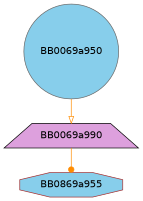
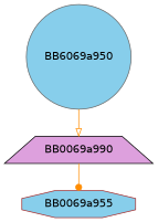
  digraph {
    fontname="DejaVu Sans"
    splines=ortho
    node [fillcolor=skyblue fontname="DejaVu Sans" style=filled]
    edge [color=darkorange fontname="DejaVu Sans"]
-   BB0069a950 [color=gray40 shape=circle]
+   BB0069a950 [color=gray40 shape=circle label=BB6069a950]
    BB0069a990 [color=black fillcolor=plum shape=trapezium]
-   BB0069a955 [color=brown shape=octagon label=BB0869a955]
+   BB0069a955 [color=brown shape=octagon]
    BB0069a950 -> BB0069a990 [arrowhead=onormal]
    BB0069a990 -> BB0069a955 [arrowhead=dot]
  }
